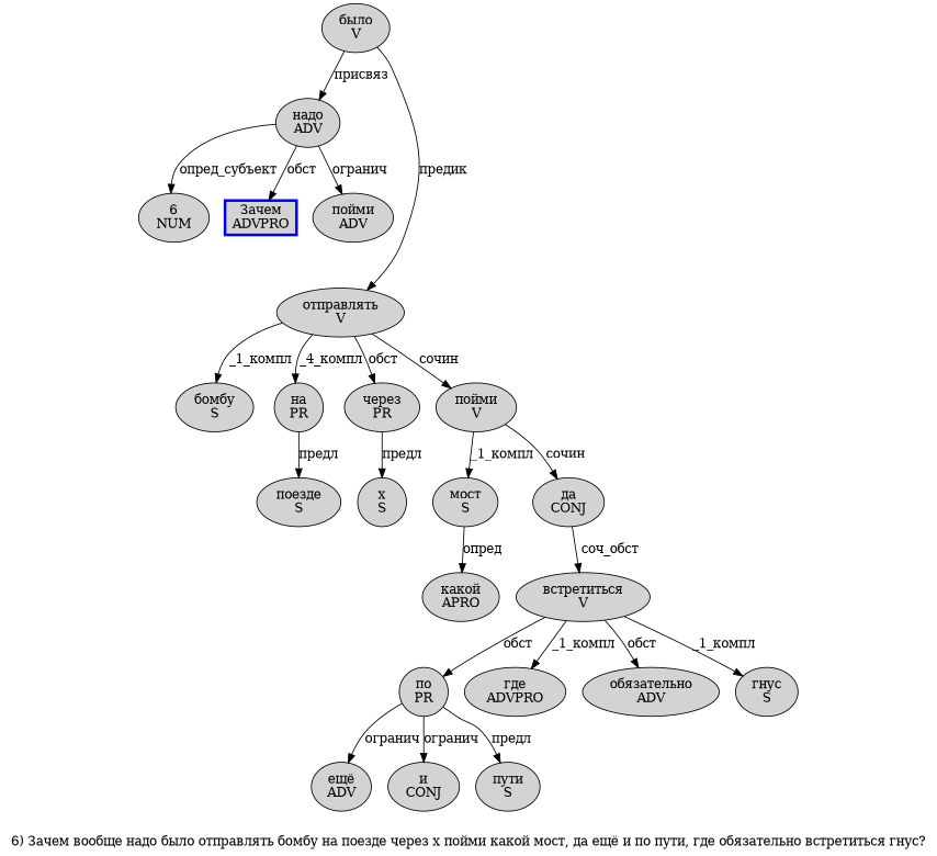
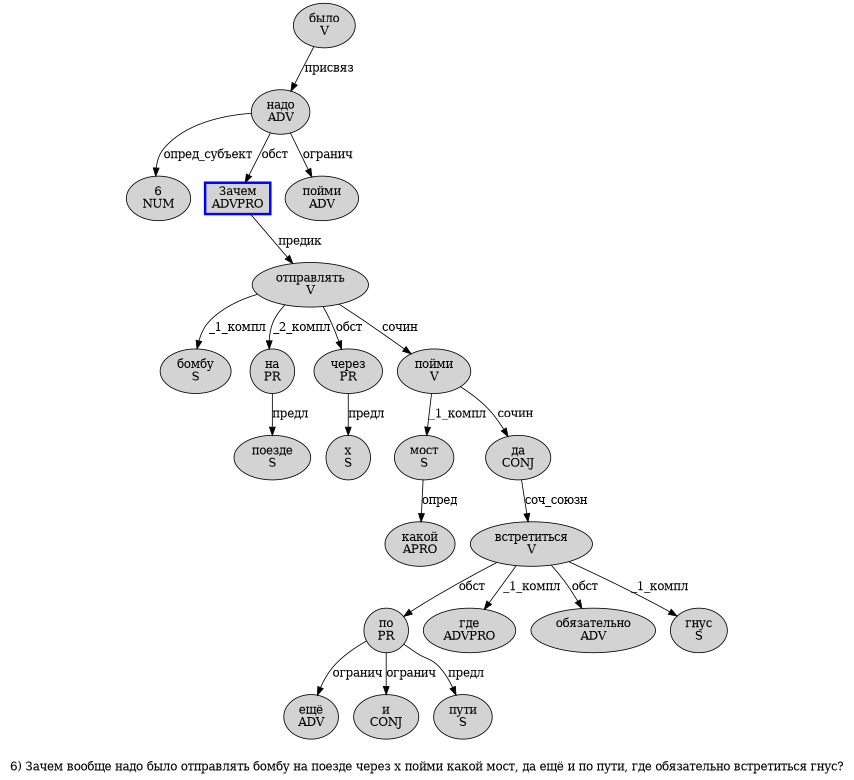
  digraph {
    label="6) Зачем вообще надо было отправлять бомбу на поезде через х пойми какой мост, да ещё и по пути, где обязательно встретиться гнус?"
    node [fillcolor=lightgray penwidth=1 shape=ellipse style=filled]
    n1 [label="6\nNUM"]
    n2 [color=blue label="Зачем\nADVPRO" penwidth=3 shape=box]
    n3 [label="пойми\nADV"]
    n4 [label="надо\nADV"]
    n5 [label="было\nV"]
    n6 [label="отправлять\nV"]
    n7 [label="бомбу\nS"]
    n8 [label="на\nPR"]
    n9 [label="через\nPR"]
    n10 [label="пойми\nV"]
    n11 [label="поезде\nS"]
    n12 [label="х\nS"]
    n13 [label="мост\nS"]
    n14 [label="да\nCONJ"]
    n15 [label="какой\nAPRO"]
    n16 [label="встретиться\nV"]
    n17 [label="по\nPR"]
    n18 [label="где\nADVPRO"]
    n19 [label="обязательно\nADV"]
    n20 [label="гнус\nS"]
    n21 [label="ещё\nADV"]
    n22 [label="и\nCONJ"]
    n23 [label="пути\nS"]
    n4 -> n1 [label="опред_субъект"]
    n4 -> n2 [label="обст"]
    n4 -> n3 [label="огранич"]
    n5 -> n4 [label="присвяз"]
-   n5 -> n6 [label="предик"]
+   n2 -> n6 [label="предик"]
    n6 -> n7 [label="_1_компл"]
-   n6 -> n8 [label="_4_компл"]
+   n6 -> n8 [label="_2_компл"]
    n6 -> n9 [label="обст"]
    n6 -> n10 [label="сочин"]
    n8 -> n11 [label="предл"]
    n9 -> n12 [label="предл"]
    n10 -> n13 [label="_1_компл"]
    n10 -> n14 [label="сочин"]
    n13 -> n15 [label="опред"]
-   n14 -> n16 [label="соч_обст"]
+   n14 -> n16 [label="соч_союзн"]
    n16 -> n17 [label="обст"]
    n16 -> n18 [label="_1_компл"]
    n16 -> n19 [label="обст"]
    n16 -> n20 [label="_1_компл"]
    n17 -> n21 [label="огранич"]
    n17 -> n22 [label="огранич"]
    n17 -> n23 [label="предл"]
  }
